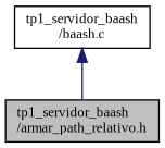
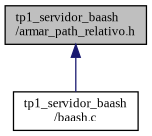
  digraph {
    fontname="Liberation Serif"
    node [color=black fontname="Liberation Serif" fontsize=10 shape=record style=filled]
    n1 [fillcolor=grey75 fontcolor=black height=0.2 label="tp1_servidor_baash\l/armar_path_relativo.h" width=0.4]
    n2 [fillcolor=white height=0.2 label="tp1_servidor_baash\l/baash.c" width=0.4]
-   n2 -> n1 [color=midnightblue dir=back fontname="Liberation Serif" fontsize=10 labelfontname=Helvetica labelfontsize=10 style=solid]
+   n1 -> n2 [color=midnightblue dir=back fontname="Liberation Serif" fontsize=10 labelfontname=Helvetica labelfontsize=10 style=solid]
  }
